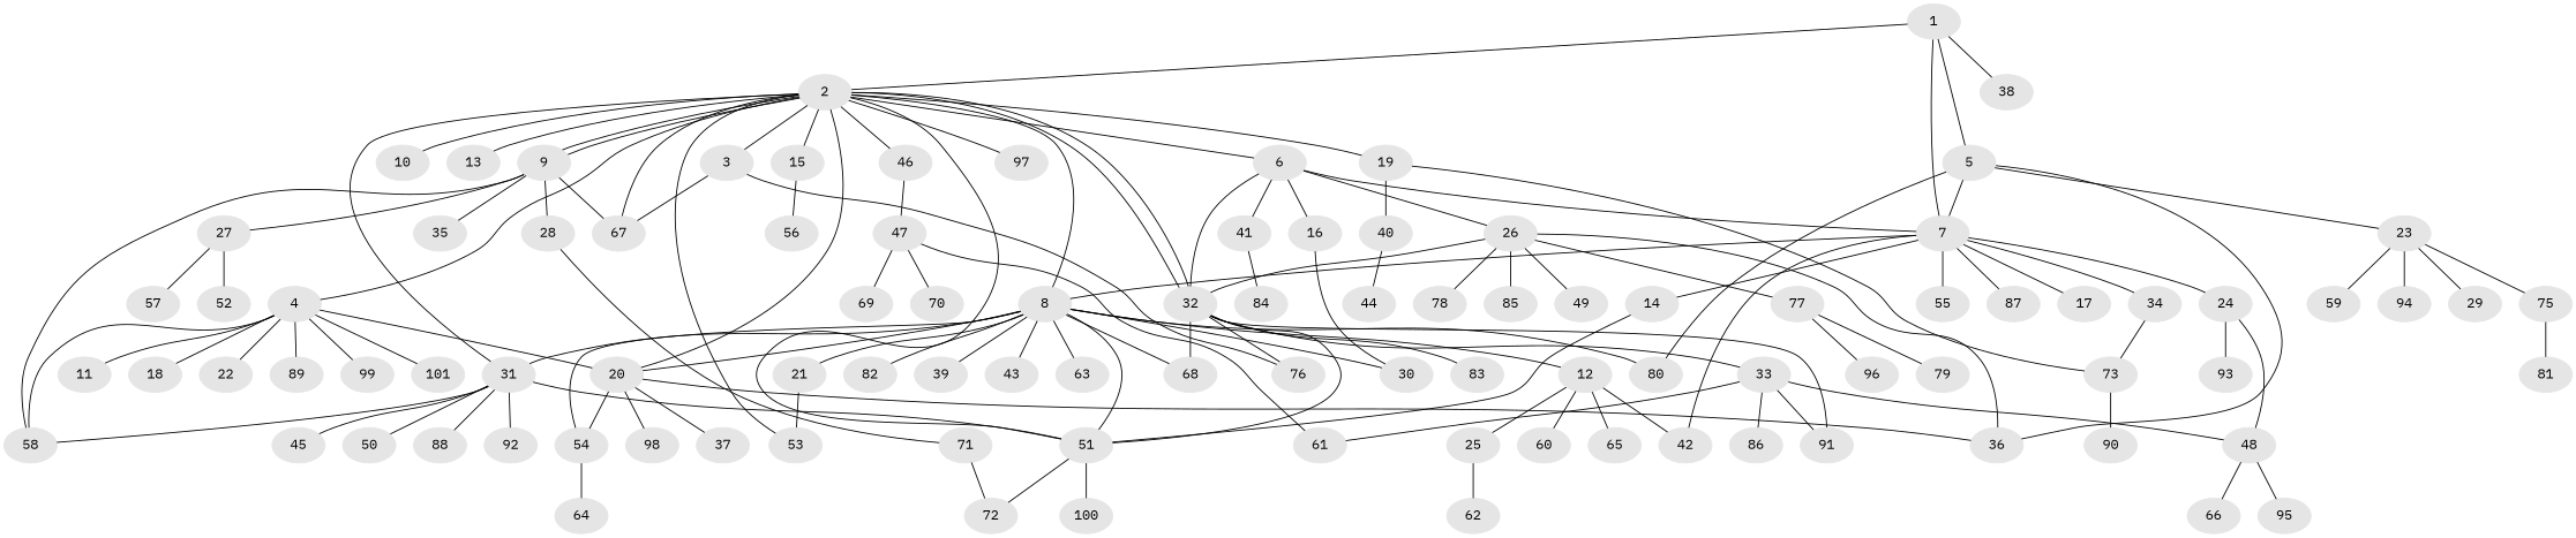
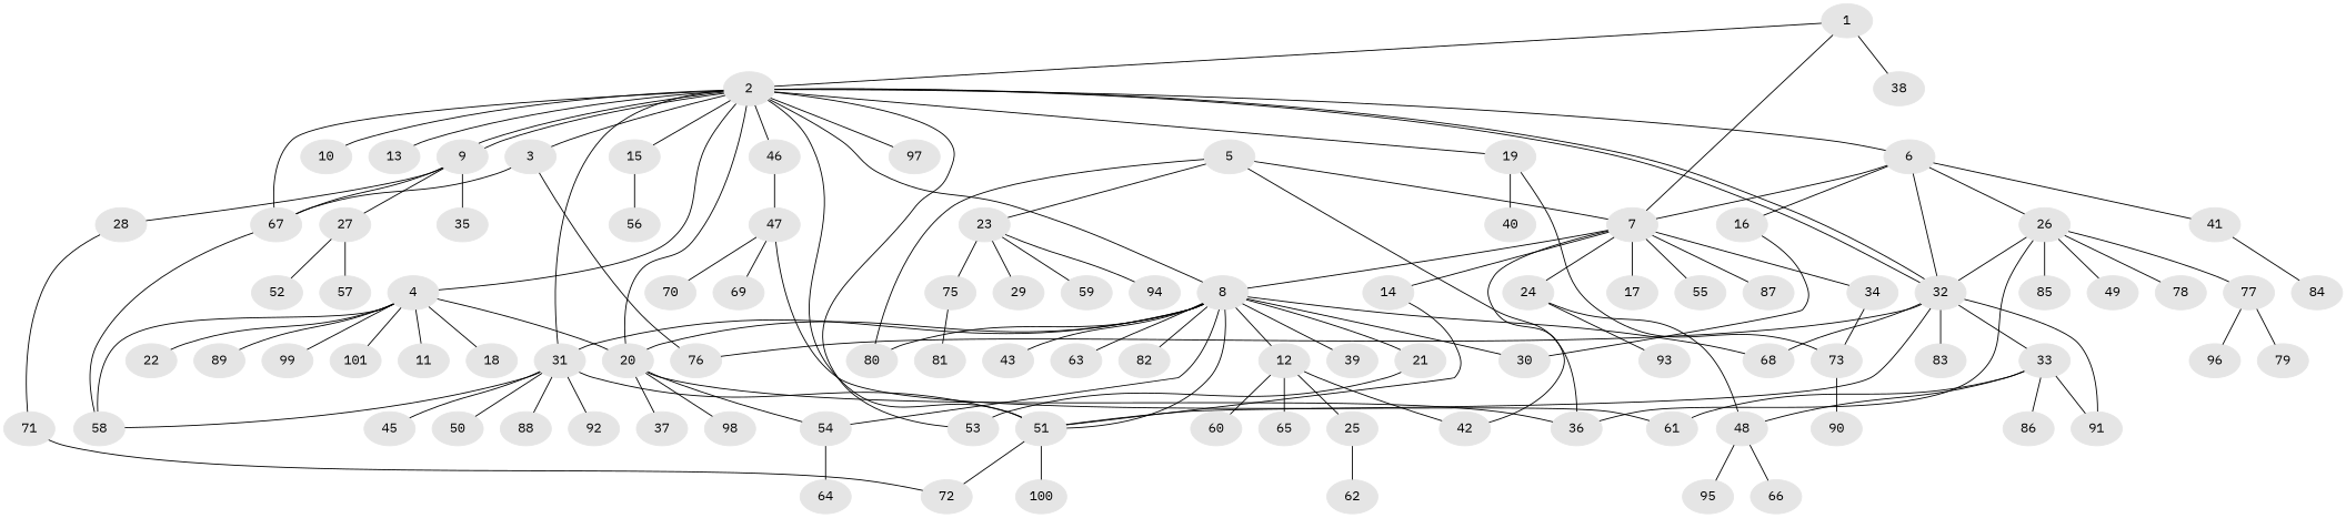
  graph {
    fontname="IBM Plex Mono"
    node [color=gray90 fontname="IBM Plex Mono" style=filled]
    edge [fontname="IBM Plex Mono"]
    1
    2
    5
    7
    38
    3
    4
    6
    8
    9
    10
    13
    15
    19
    20
    31
    32
    46
    51
    53
    67
    97
    23
    36
    80
    14
    17
    24
    34
    42
    55
    87
    76
    11
    18
    22
    58
    89
    99
    101
    16
    26
    41
    12
    21
    30
    39
    43
    54
    63
    68
    82
    27
    28
    35
    56
    40
    73
    37
    98
    45
    50
    88
    92
    33
    83
    91
    47
    72
    100
    29
    59
    75
    94
    49
    77
    78
    85
    84
    48
    93
    25
    60
    65
    64
    52
    57
    71
    62
-   44
    90
    81
    66
    95
    79
    96
    61
    86
    69
    70
    1 -- 2
-   1 -- 5
    1 -- 7
    1 -- 38
    2 -- 3
    2 -- 4
    2 -- 6
    2 -- 8
    2 -- 9
    2 -- 9
    2 -- 10
    2 -- 13
    2 -- 15
    2 -- 19
    2 -- 20
    2 -- 31
    2 -- 32
    2 -- 32
    2 -- 46
    2 -- 51
    2 -- 53
    2 -- 67
    2 -- 97
    5 -- 7
    5 -- 23
    5 -- 36
    5 -- 80
    7 -- 8
    7 -- 14
    7 -- 17
    7 -- 24
    7 -- 34
    7 -- 42
    7 -- 55
    7 -- 87
    3 -- 67
    3 -- 76
    4 -- 20
    4 -- 11
    4 -- 18
    4 -- 22
    4 -- 58
    4 -- 89
    4 -- 99
    4 -- 101
    6 -- 7
    6 -- 32
    6 -- 16
    6 -- 26
    6 -- 41
    8 -- 20
    8 -- 31
    8 -- 51
    8 -- 80
    8 -- 12
    8 -- 21
    8 -- 30
    8 -- 39
    8 -- 43
    8 -- 54
    8 -- 63
    8 -- 68
    8 -- 82
    9 -- 67
-   9 -- 58
+   67 -- 58
    9 -- 27
    9 -- 28
    9 -- 35
    15 -- 56
    19 -- 40
    19 -- 73
    20 -- 36
    20 -- 54
    20 -- 37
    20 -- 98
    31 -- 51
    31 -- 58
    31 -- 45
    31 -- 50
    31 -- 88
    31 -- 92
    32 -- 51
    32 -- 76
    32 -- 68
    32 -- 33
    32 -- 83
    32 -- 91
    46 -- 47
    51 -- 72
    51 -- 100
    23 -- 29
    23 -- 59
    23 -- 75
    23 -- 94
    14 -- 51
    24 -- 48
    24 -- 93
    34 -- 73
    16 -- 30
    26 -- 32
    26 -- 36
    26 -- 49
    26 -- 77
    26 -- 78
    26 -- 85
    41 -- 84
    12 -- 42
    12 -- 25
    12 -- 60
    12 -- 65
    21 -- 53
    54 -- 64
    27 -- 52
    27 -- 57
    28 -- 71
-   40 -- 44
    73 -- 90
    33 -- 91
    33 -- 48
    33 -- 61
    33 -- 86
    47 -- 61
    47 -- 69
    47 -- 70
    75 -- 81
    77 -- 79
    77 -- 96
    48 -- 66
    48 -- 95
    25 -- 62
    71 -- 72
  }
